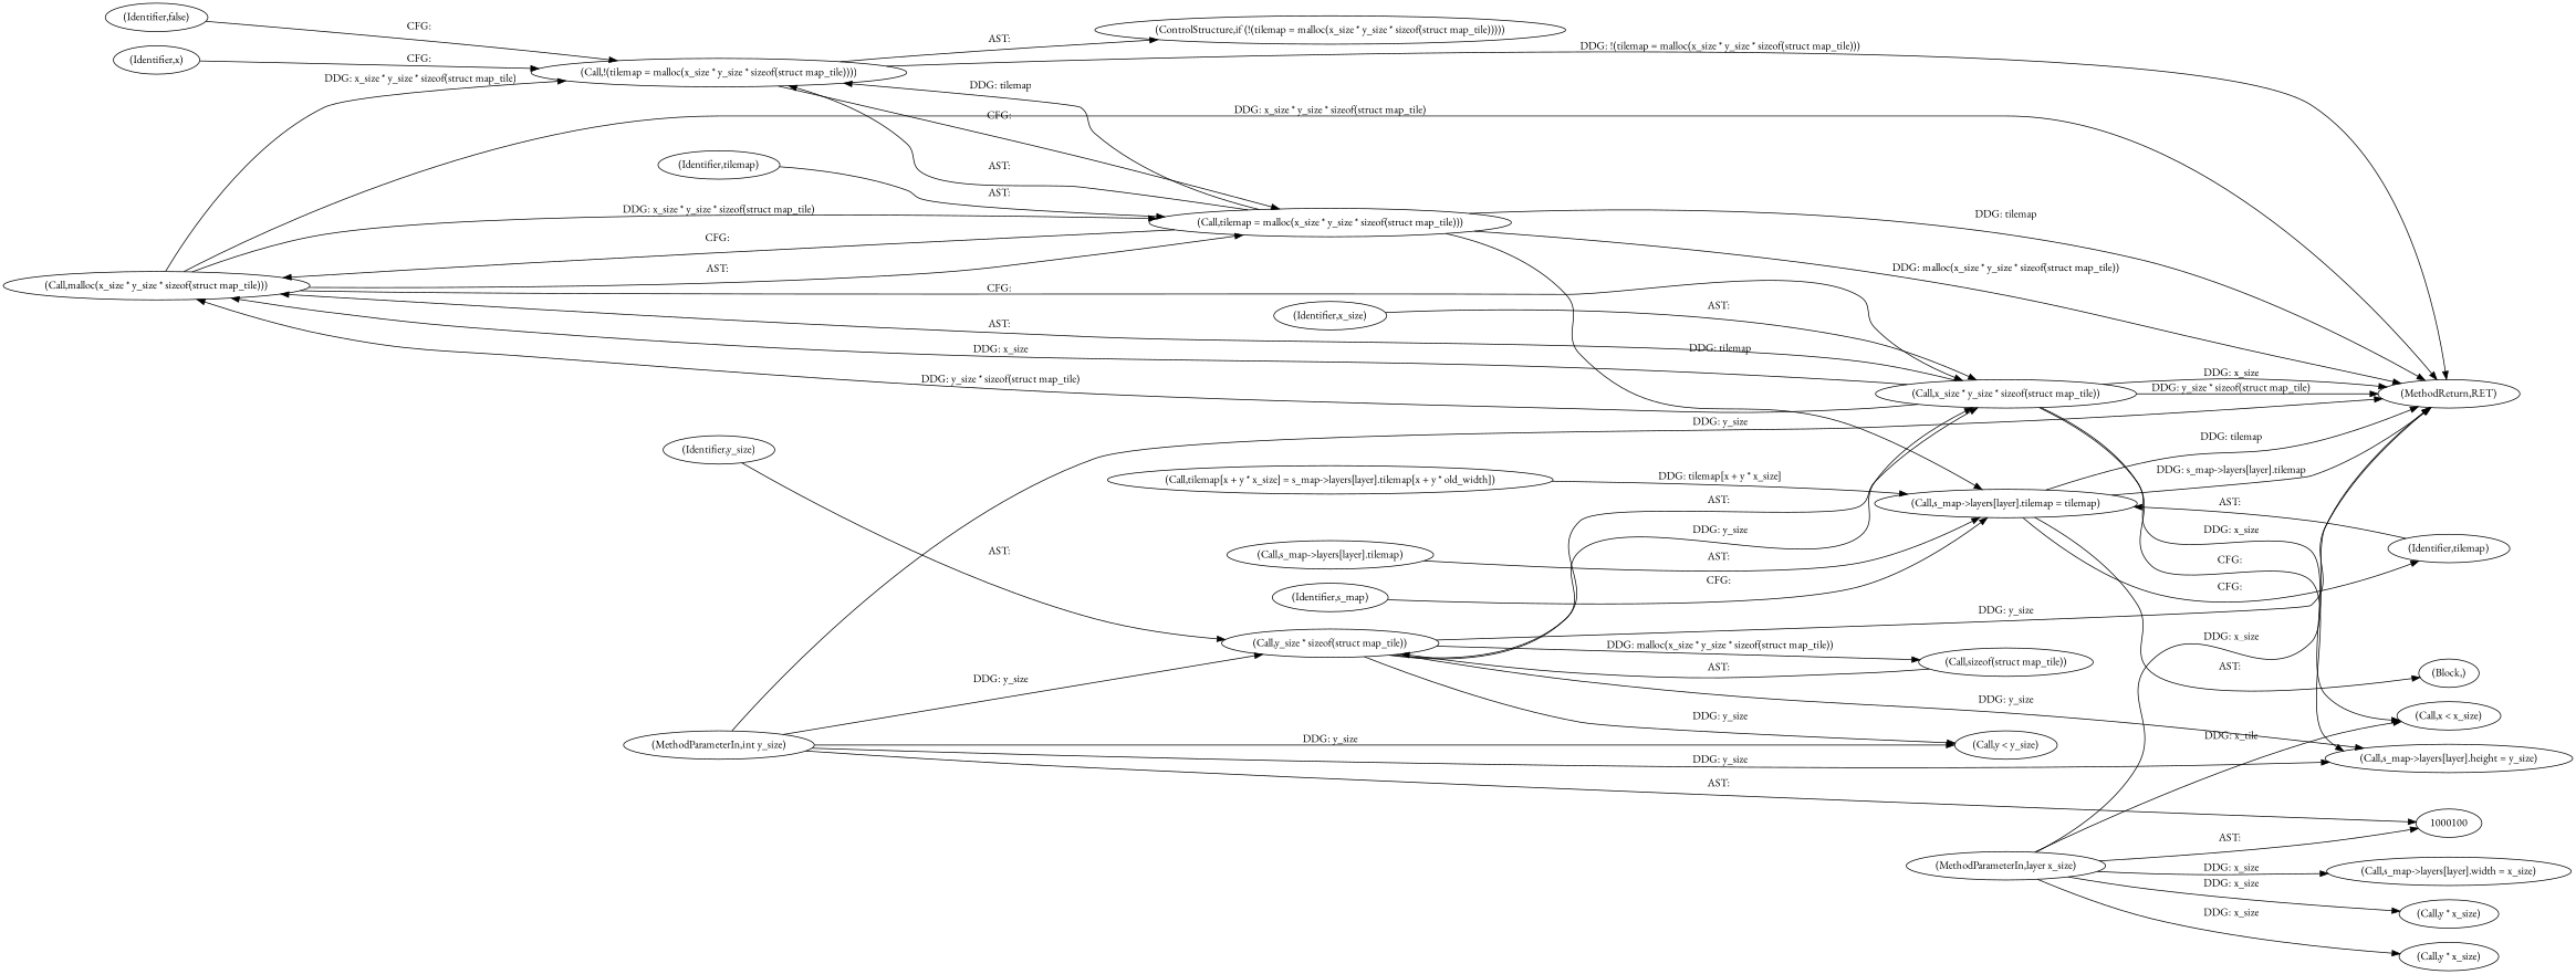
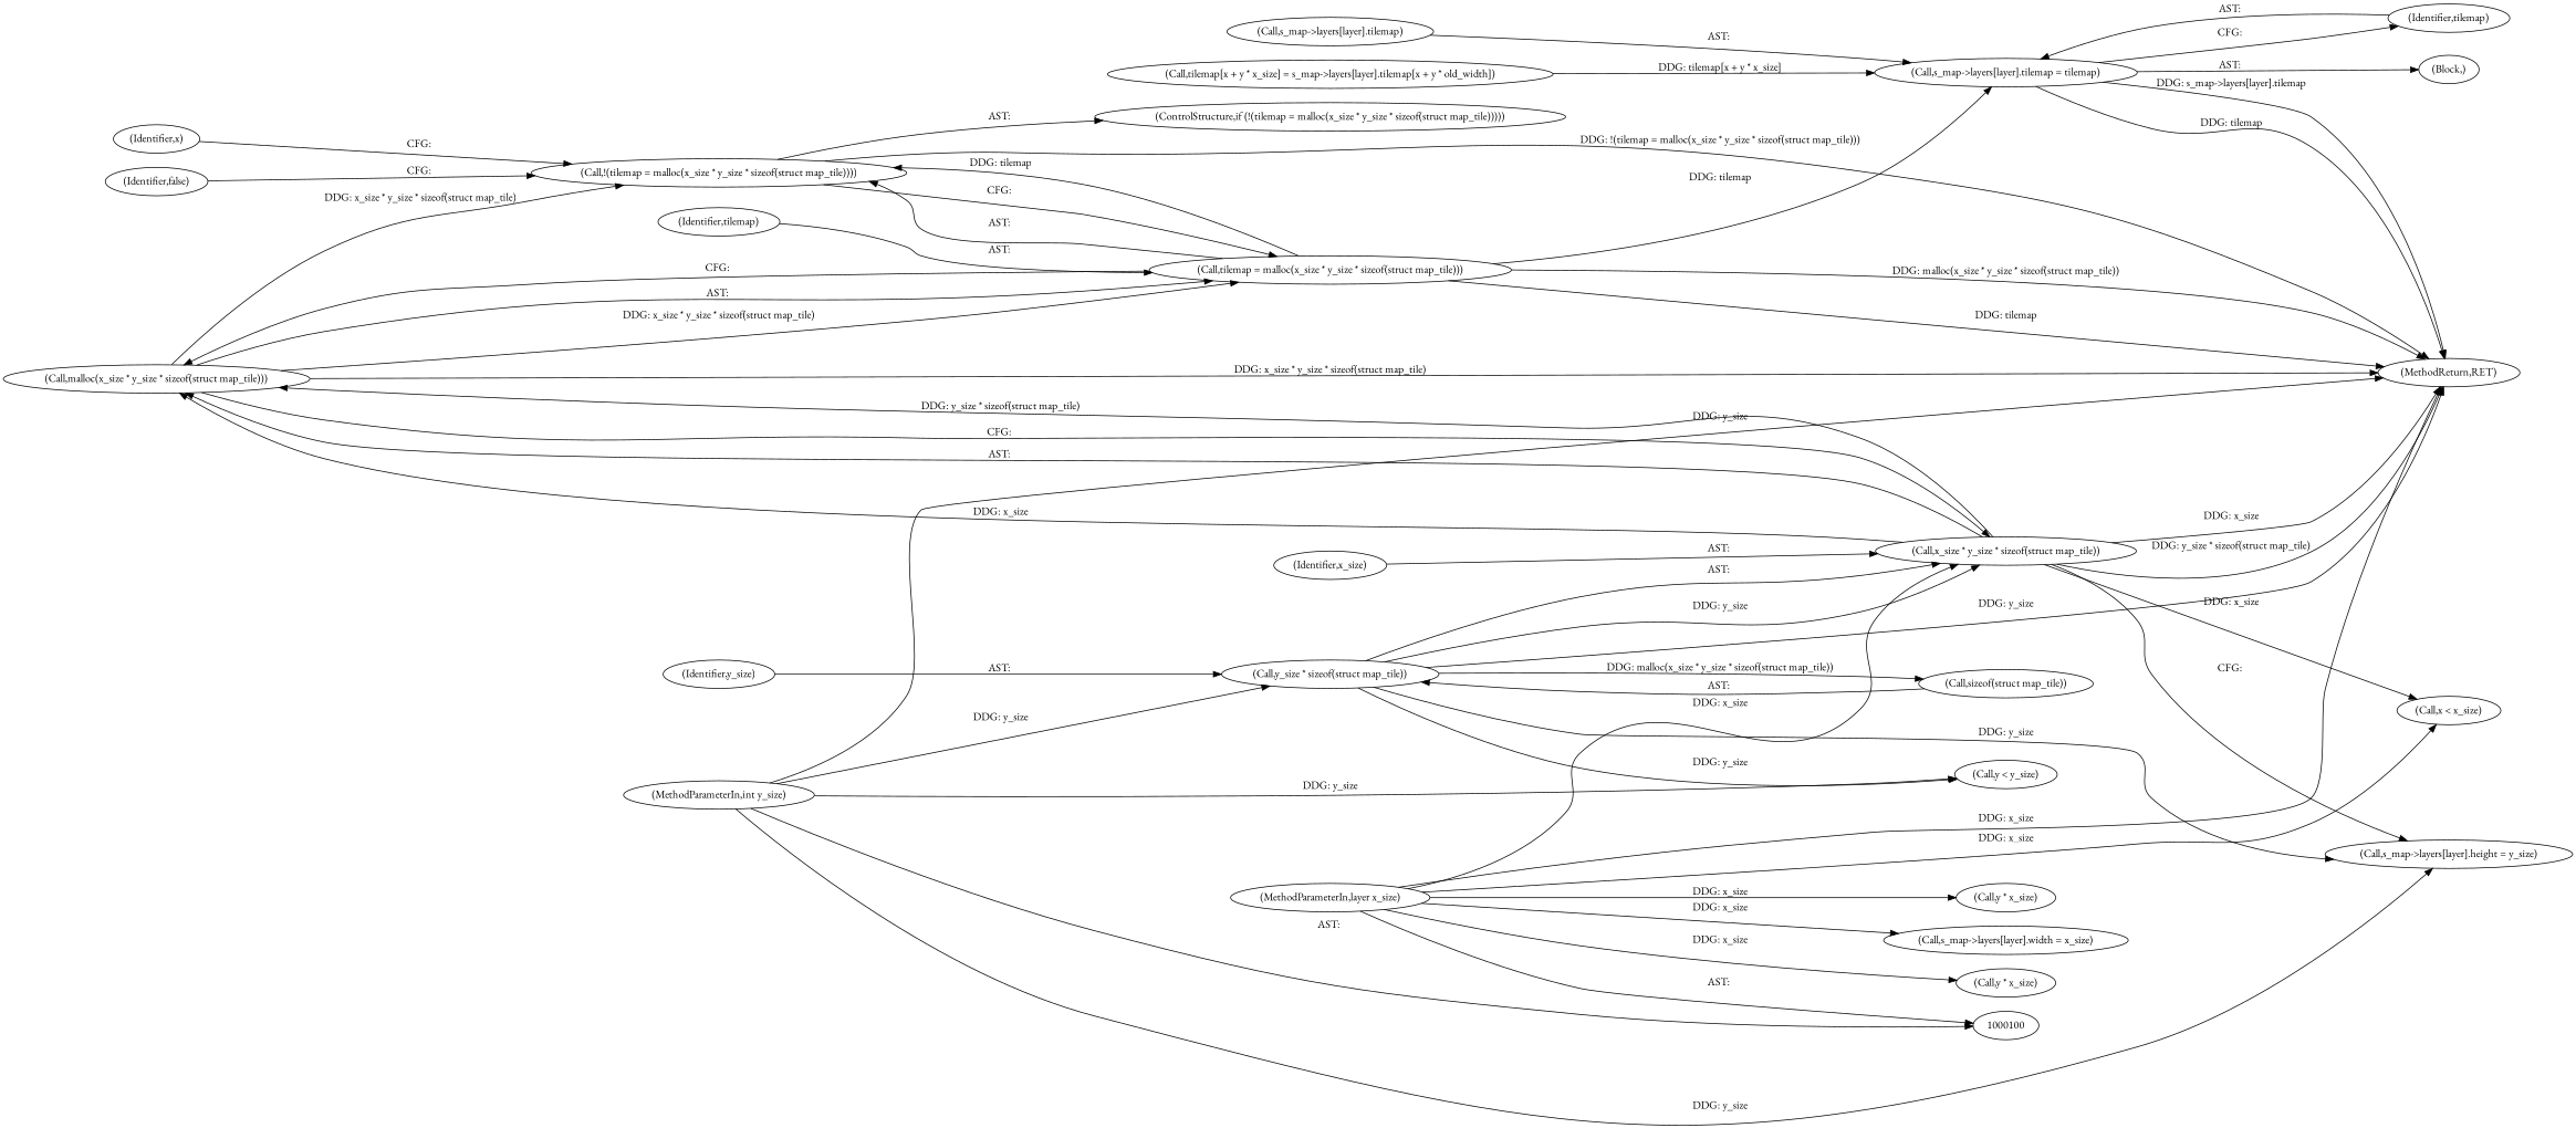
  digraph {
    fontname="EB Garamond"
    rankdir=LR
    node [fontname="EB Garamond"]
    edge [fontname="EB Garamond"]
    n1 [label="(Call,malloc(x_size * y_size * sizeof(struct map_tile)))"]
    n2 [label="(Call,x_size * y_size * sizeof(struct map_tile))"]
    n3 [label="(Call,!(tilemap = malloc(x_size * y_size * sizeof(struct map_tile))))"]
    n4 [label="(Call,tilemap = malloc(x_size * y_size * sizeof(struct map_tile)))"]
    n5 [label="(MethodReturn,RET)"]
    n6 [label="(Call,x < x_size)"]
    n7 [label="(Call,s_map->layers[layer].height = y_size)"]
    n8 [label="(ControlStructure,if (!(tilemap = malloc(x_size * y_size * sizeof(struct map_tile)))))"]
    n9 [label="(Call,s_map->layers[layer].tilemap = tilemap)"]
    n10 [label="(Call,y_size * sizeof(struct map_tile))"]
    n11 [label="(Call,y < y_size)"]
    n12 [label="(Call,sizeof(struct map_tile))"]
    n13 [label="(MethodParameterIn,layer x_size)"]
    n14 [label="(Call,s_map->layers[layer].width = x_size)"]
    n15 [label="(Call,y * x_size)"]
    n16 [label="(Call,y * x_size)"]
    1000100
    n18 [label="(MethodParameterIn,int y_size)"]
    n19 [label="(Block,)"]
    n20 [label="(Identifier,tilemap)"]
    n21 [label="(Identifier,false)"]
    n22 [label="(Identifier,y_size)"]
    n23 [label="(Call,tilemap[x + y * x_size] = s_map->layers[layer].tilemap[x + y * old_width])"]
    n24 [label="(Call,s_map->layers[layer].tilemap)"]
    n25 [label="(Identifier,x_size)"]
    n26 [label="(Identifier,x)"]
-   n27 [label="(Identifier,s_map)"]
    n28 [label="(Identifier,tilemap)"]
    n1 -> n2 [label="CFG: "]
    n1 -> n3 [label="DDG: x_size * y_size * sizeof(struct map_tile)"]
    n1 -> n4 [label="AST: "]
    n1 -> n4 [label="DDG: x_size * y_size * sizeof(struct map_tile)"]
    n1 -> n5 [label="DDG: x_size * y_size * sizeof(struct map_tile)"]
    n2 -> n1 [label="AST: "]
    n2 -> n1 [label="DDG: x_size"]
    n2 -> n1 [label="DDG: y_size * sizeof(struct map_tile)"]
    n2 -> n5 [label="DDG: y_size * sizeof(struct map_tile)"]
    n2 -> n5 [label="DDG: x_size"]
    n2 -> n6 [label="DDG: x_size"]
    n2 -> n7 [label="CFG: "]
    n3 -> n4 [label="CFG: "]
    n3 -> n5 [label="DDG: !(tilemap = malloc(x_size * y_size * sizeof(struct map_tile)))"]
    n3 -> n8 [label="AST: "]
    n4 -> n1 [label="CFG: "]
    n4 -> n3 [label="AST: "]
    n4 -> n3 [label="DDG: tilemap"]
    n4 -> n5 [label="DDG: malloc(x_size * y_size * sizeof(struct map_tile))"]
    n4 -> n5 [label="DDG: tilemap"]
    n4 -> n9 [label="DDG: tilemap"]
    n9 -> n5 [label="DDG: tilemap"]
    n9 -> n5 [label="DDG: s_map->layers[layer].tilemap"]
    n9 -> n19 [label="AST: "]
    n9 -> n20 [label="CFG: "]
    n10 -> n2 [label="AST: "]
    n10 -> n2 [label="DDG: y_size"]
    n10 -> n5 [label="DDG: y_size"]
    n10 -> n7 [label="DDG: y_size"]
    n10 -> n11 [label="DDG: y_size"]
    n10 -> n12 [label="DDG: malloc(x_size * y_size * sizeof(struct map_tile))"]
    n12 -> n10 [label="AST: "]
+   n13 -> n2 [label="DDG: x_size"]
    n13 -> n5 [label="DDG: x_size"]
-   n13 -> n6 [label="DDG: x_tile"]
+   n13 -> n6 [label="DDG: x_size"]
    n13 -> n14 [label="DDG: x_size"]
    n13 -> n15 [label="DDG: x_size"]
    n13 -> n16 [label="DDG: x_size"]
    n13 -> 1000100 [label="AST: "]
    n18 -> n5 [label="DDG: y_size"]
    n18 -> n7 [label="DDG: y_size"]
    n18 -> n10 [label="DDG: y_size"]
    n18 -> n11 [label="DDG: y_size"]
    n18 -> 1000100 [label="AST: "]
    n20 -> n9 [label="AST: "]
    n21 -> n3 [label="CFG: "]
    n22 -> n10 [label="AST: "]
    n23 -> n9 [label="DDG: tilemap[x + y * x_size]"]
    n24 -> n9 [label="AST: "]
    n25 -> n2 [label="AST: "]
    n26 -> n3 [label="CFG: "]
-   n27 -> n9 [label="CFG: "]
    n28 -> n4 [label="AST: "]
  }
